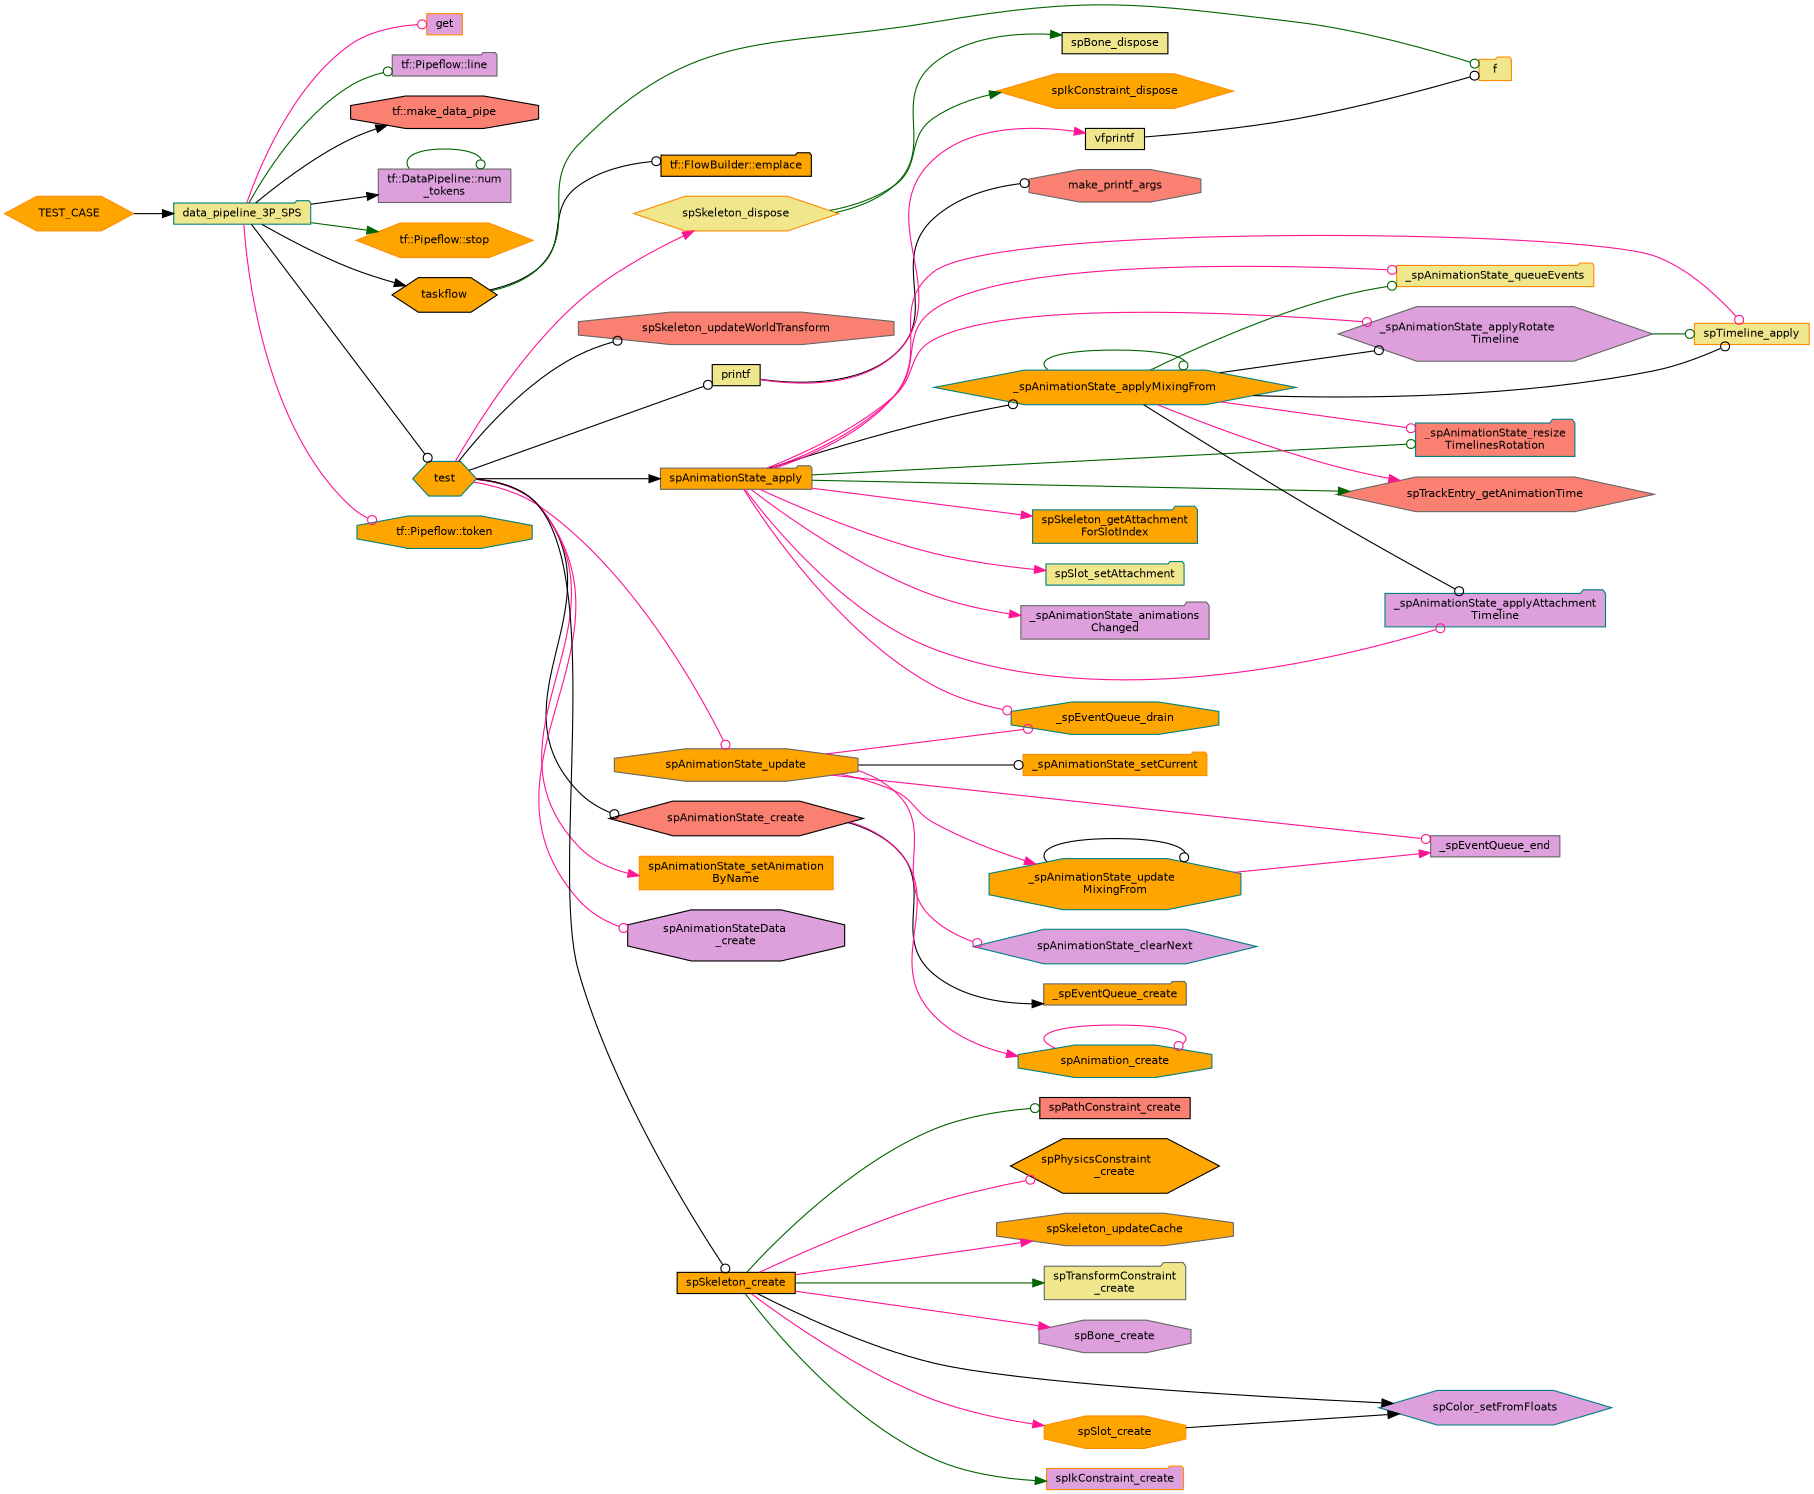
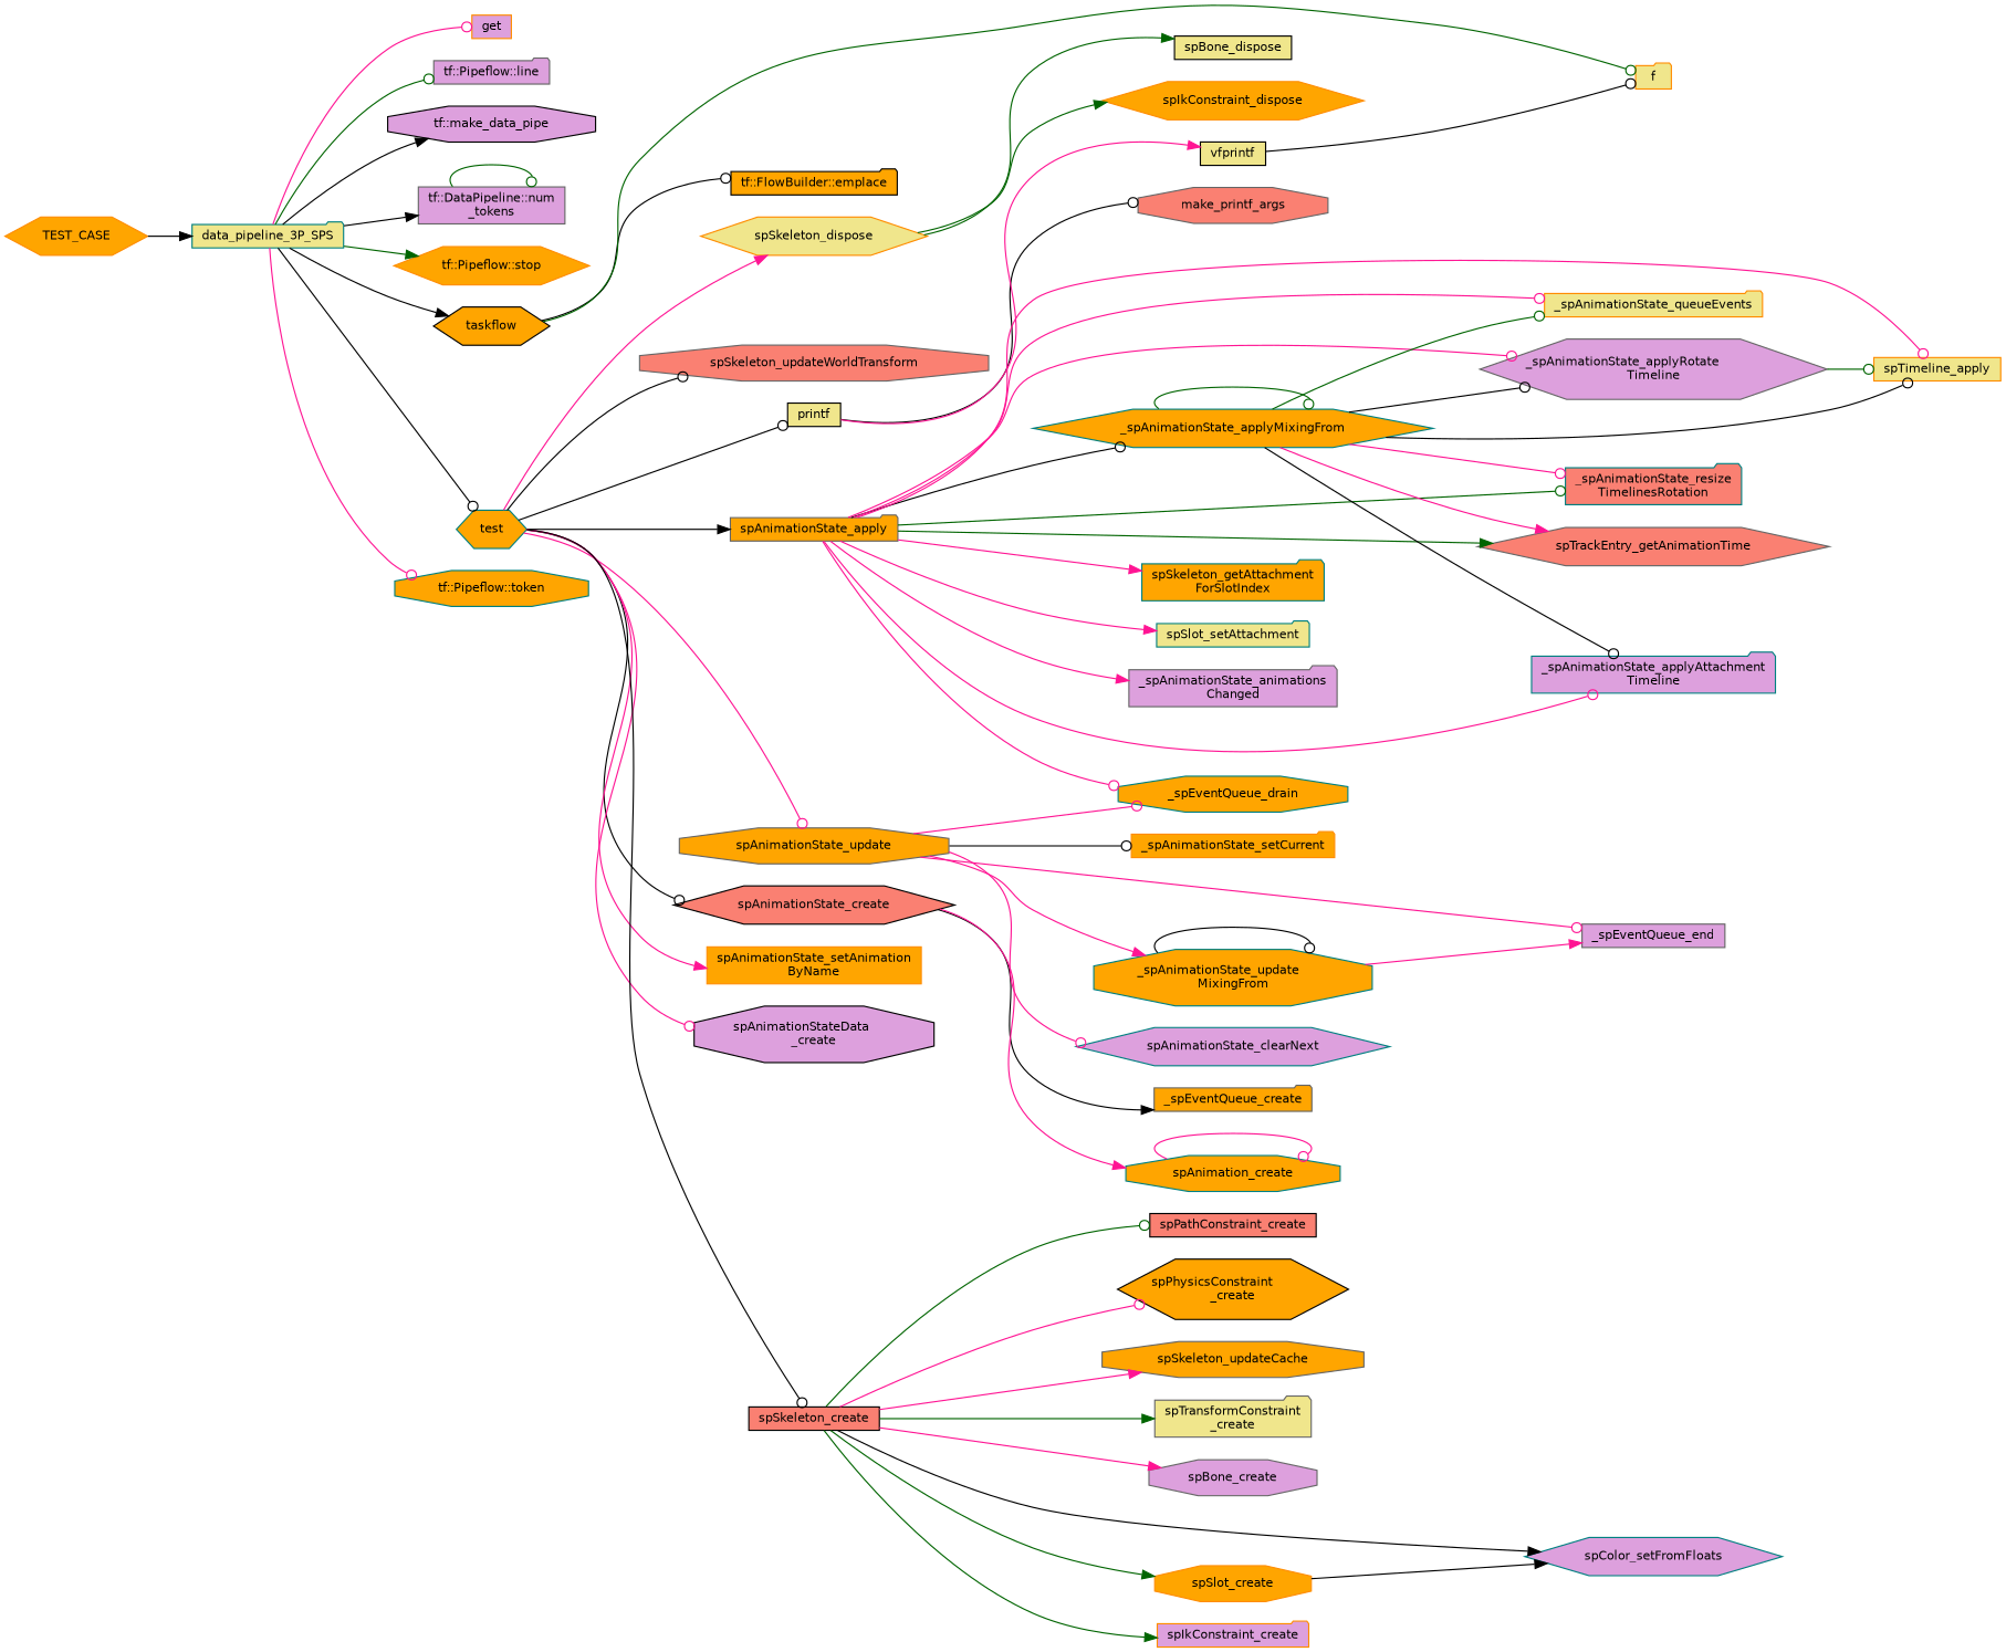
  digraph {
    rankdir=LR
    node [color=gray40 fillcolor=orange fontname=Helvetica fontsize=10 shape=folder style=filled]
    edge [arrowhead=odot color=deeppink fontname=Helvetica fontsize=10 labelfontname=Helvetica labelfontsize=10 style=solid]
    n1 [color=darkorange fontcolor=black height=0.2 label=TEST_CASE shape=hexagon width=0.4]
    n2 [color=teal fillcolor=khaki height=0.2 label=data_pipeline_3P_SPS width=0.4]
    n3 [color=darkorange fillcolor=plum height=0.2 label=get shape=box width=0.4]
    n4 [fillcolor=plum height=0.2 label="tf::Pipeflow::line" width=0.4]
-   n5 [color=black fillcolor=salmon height=0.2 label="tf::make_data_pipe" shape=octagon width=0.4]
+   n5 [color=black fillcolor=plum height=0.2 label="tf::make_data_pipe" shape=octagon width=0.4]
    n6 [fillcolor=plum height=0.2 label="tf::DataPipeline::num\l_tokens" shape=box width=0.4]
    n7 [color=darkorange height=0.2 label="tf::Pipeflow::stop" shape=hexagon width=0.4]
    n8 [color=black height=0.2 label=taskflow shape=hexagon width=0.4]
    n9 [color=teal height=0.2 label=test shape=hexagon width=0.4]
    n10 [color=teal height=0.2 label="tf::Pipeflow::token" shape=octagon width=0.4]
    n11 [color=black height=0.2 label="tf::FlowBuilder::emplace" width=0.4]
    n12 [color=darkorange fillcolor=khaki height=0.2 label=f width=0.4]
    n13 [color=black fillcolor=khaki height=0.2 label=printf shape=box width=0.4]
    n14 [height=0.2 label=spAnimationState_apply width=0.4]
    n15 [color=black fillcolor=salmon height=0.2 label=spAnimationState_create shape=hexagon width=0.4]
    n16 [color=darkorange height=0.2 label="spAnimationState_setAnimation\lByName" shape=box width=0.4]
    n17 [height=0.2 label=spAnimationState_update shape=octagon width=0.4]
    n18 [color=black fillcolor=plum height=0.2 label="spAnimationStateData\l_create" shape=octagon width=0.4]
-   n19 [color=black height=0.2 label=spSkeleton_create shape=box width=0.4]
+   n19 [color=black fillcolor=salmon height=0.2 label=spSkeleton_create shape=box width=0.4]
    n20 [color=darkorange fillcolor=khaki height=0.2 label=spSkeleton_dispose shape=hexagon width=0.4]
    n21 [fillcolor=salmon height=0.2 label=spSkeleton_updateWorldTransform shape=octagon width=0.4]
    n22 [fillcolor=salmon height=0.2 label=make_printf_args shape=octagon width=0.4]
    n23 [color=black fillcolor=khaki height=0.2 label=vfprintf shape=box width=0.4]
    n24 [fillcolor=plum height=0.2 label="_spAnimationState_animations\lChanged" width=0.4]
    n25 [color=teal fillcolor=plum height=0.2 label="_spAnimationState_applyAttachment\lTimeline" width=0.4]
    n26 [color=teal height=0.2 label=_spAnimationState_applyMixingFrom shape=hexagon width=0.4]
    n27 [fillcolor=plum height=0.2 label="_spAnimationState_applyRotate\lTimeline" shape=hexagon width=0.4]
    n28 [color=darkorange fillcolor=khaki height=0.2 label=spTimeline_apply shape=box width=0.4]
    n29 [color=darkorange fillcolor=khaki height=0.2 label=_spAnimationState_queueEvents width=0.4]
    n30 [color=teal fillcolor=salmon height=0.2 label="_spAnimationState_resize\lTimelinesRotation" width=0.4]
    n31 [fillcolor=salmon height=0.2 label=spTrackEntry_getAnimationTime shape=hexagon width=0.4]
    n32 [color=teal height=0.2 label=_spEventQueue_drain shape=octagon width=0.4]
    n33 [color=teal height=0.2 label="spSkeleton_getAttachment\lForSlotIndex" width=0.4]
    n34 [color=teal fillcolor=khaki height=0.2 label=spSlot_setAttachment width=0.4]
    n35 [height=0.2 label=_spEventQueue_create width=0.4]
    n36 [color=teal height=0.2 label=spAnimation_create shape=octagon width=0.4]
    n37 [color=darkorange height=0.2 label=_spAnimationState_setCurrent width=0.4]
    n38 [color=teal height=0.2 label="_spAnimationState_update\lMixingFrom" shape=octagon width=0.4]
    n39 [fillcolor=plum height=0.2 label=_spEventQueue_end shape=box width=0.4]
    n40 [color=teal fillcolor=plum height=0.2 label=spAnimationState_clearNext shape=hexagon width=0.4]
    n41 [fillcolor=plum height=0.2 label=spBone_create shape=octagon width=0.4]
    n42 [color=teal fillcolor=plum height=0.2 label=spColor_setFromFloats shape=hexagon width=0.4]
    n43 [color=darkorange fillcolor=plum height=0.2 label=spIkConstraint_create width=0.4]
    n44 [color=black fillcolor=salmon height=0.2 label=spPathConstraint_create shape=box width=0.4]
    n45 [color=black height=0.2 label="spPhysicsConstraint\l_create" shape=hexagon width=0.4]
    n46 [height=0.2 label=spSkeleton_updateCache shape=octagon width=0.4]
    n47 [color=darkorange height=0.2 label=spSlot_create shape=octagon width=0.4]
    n48 [fillcolor=khaki height=0.2 label="spTransformConstraint\l_create" width=0.4]
    n49 [color=black fillcolor=khaki height=0.2 label=spBone_dispose shape=box width=0.4]
    n50 [color=darkorange height=0.2 label=spIkConstraint_dispose shape=hexagon width=0.4]
    n1 -> n2 [arrowhead=normal color=black]
    n2 -> n3
    n2 -> n4 [color=darkgreen]
    n2 -> n5 [arrowhead=normal color=black]
    n2 -> n6 [arrowhead=normal color=black]
    n2 -> n7 [arrowhead=normal color=darkgreen]
    n2 -> n8 [arrowhead=normal color=black]
    n2 -> n9 [color=black]
    n2 -> n10
    n6 -> n6 [color=darkgreen]
    n8 -> n11 [color=black]
    n8 -> n12 [color=darkgreen]
    n9 -> n13 [color=black]
    n9 -> n14 [arrowhead=normal color=black]
    n9 -> n15 [color=black]
    n9 -> n16 [arrowhead=normal]
    n9 -> n17
    n9 -> n18
    n9 -> n19 [color=black]
    n9 -> n20 [arrowhead=normal]
    n9 -> n21 [color=black]
    n13 -> n22 [color=black]
    n13 -> n23 [arrowhead=normal]
    n14 -> n24 [arrowhead=normal]
    n14 -> n25
    n14 -> n26 [color=black]
    n14 -> n27
    n14 -> n28
    n14 -> n29
    n14 -> n30 [color=darkgreen]
    n14 -> n31 [arrowhead=normal color=darkgreen]
    n14 -> n32
    n14 -> n33 [arrowhead=normal]
    n14 -> n34 [arrowhead=normal]
    n15 -> n35 [arrowhead=normal color=black]
    n15 -> n36 [arrowhead=normal]
    n17 -> n32
    n17 -> n37 [color=black]
    n17 -> n38 [arrowhead=normal]
    n17 -> n39
    n17 -> n40
    n19 -> n41 [arrowhead=normal]
    n19 -> n42 [arrowhead=normal color=black]
    n19 -> n43 [arrowhead=normal color=darkgreen]
    n19 -> n44 [color=darkgreen]
    n19 -> n45
    n19 -> n46 [arrowhead=normal]
-   n19 -> n47 [arrowhead=normal]
+   n19 -> n47 [arrowhead=normal color=darkgreen]
    n19 -> n48 [arrowhead=normal color=darkgreen]
    n20 -> n49 [arrowhead=normal color=darkgreen]
    n20 -> n50 [arrowhead=normal color=darkgreen]
    n23 -> n12 [color=black]
    n26 -> n25 [color=black]
    n26 -> n26 [color=darkgreen]
    n26 -> n27 [color=black]
    n26 -> n28 [color=black]
    n26 -> n29 [color=darkgreen]
    n26 -> n30
    n26 -> n31 [arrowhead=normal]
    n27 -> n28 [color=darkgreen]
    n36 -> n36
    n38 -> n38 [color=black]
    n38 -> n39 [arrowhead=normal]
    n47 -> n42 [arrowhead=normal color=black]
  }
